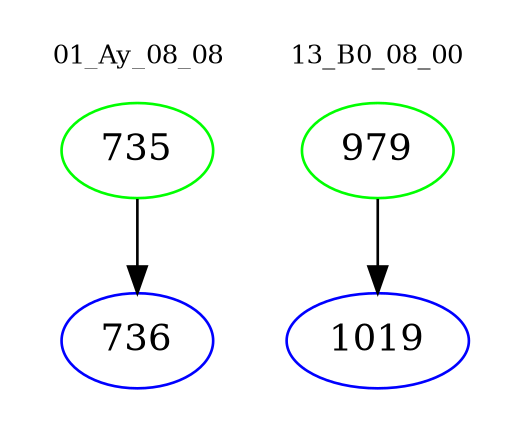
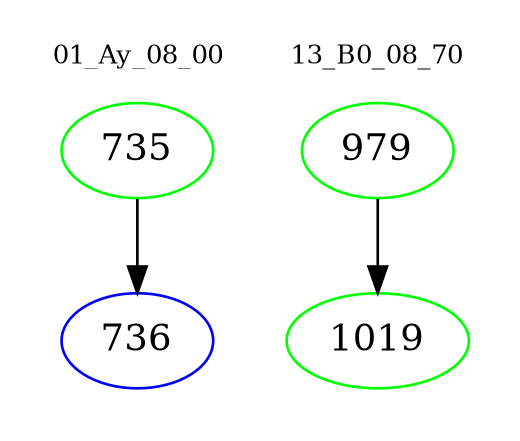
  digraph {
    node [color=green]
    edge [color=black]
    n1 [label=735]
    n2 [color=blue label=736]
    n3 [label=979]
-   n4 [color=blue label=1019]
+   n4 [label=1019]
    subgraph cluster_1 {
      color=white
      fontsize=10
-     label="01_Ay_08_08"
+     label="01_Ay_08_00"
      n1
      n2
    }
    subgraph cluster_2 {
      color=white
      fontsize=10
-     label="13_B0_08_00"
+     label="13_B0_08_70"
      n3
      n4
    }
    n1 -> n2
    n3 -> n4
  }
